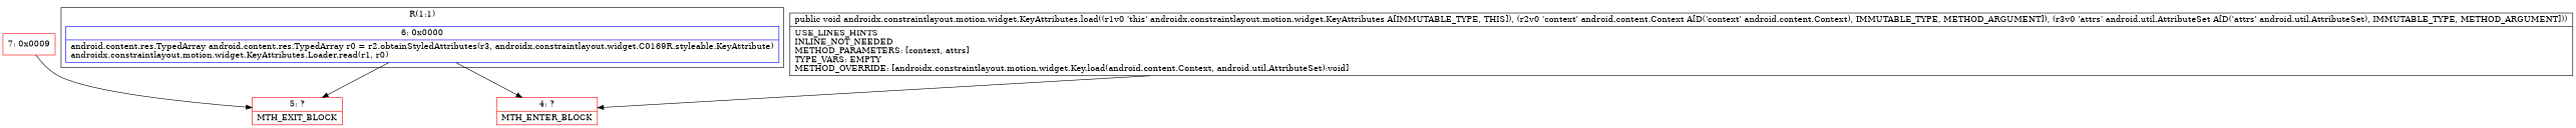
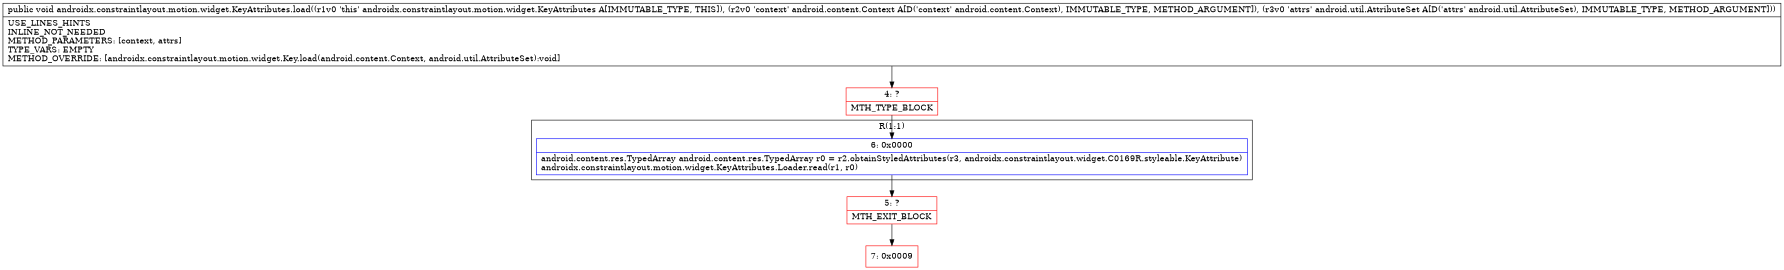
  digraph {
    node [color=red shape=record]
    n1 [color=blue label="{6\:\ 0x0000|android.content.res.TypedArray android.content.res.TypedArray r0 = r2.obtainStyledAttributes(r3, androidx.constraintlayout.widget.C0169R.styleable.KeyAttribute)\landroidx.constraintlayout.motion.widget.KeyAttributes.Loader.read(r1, r0)\l}"]
    n2 [label="{5\:\ ?|MTH_EXIT_BLOCK\l}"]
    n3 [label="{7\:\ 0x0009}"]
-   n4 [label="{4\:\ ?|MTH_ENTER_BLOCK\l}"]
+   n4 [label="{4\:\ ?|MTH_TYPE_BLOCK\l}"]
    n5 [label="{public void androidx.constraintlayout.motion.widget.KeyAttributes.load((r1v0 'this' androidx.constraintlayout.motion.widget.KeyAttributes A[IMMUTABLE_TYPE, THIS]), (r2v0 'context' android.content.Context A[D('context' android.content.Context), IMMUTABLE_TYPE, METHOD_ARGUMENT]), (r3v0 'attrs' android.util.AttributeSet A[D('attrs' android.util.AttributeSet), IMMUTABLE_TYPE, METHOD_ARGUMENT]))  | USE_LINES_HINTS\lINLINE_NOT_NEEDED\lMETHOD_PARAMETERS: [context, attrs]\lTYPE_VARS: EMPTY\lMETHOD_OVERRIDE: [androidx.constraintlayout.motion.widget.Key.load(android.content.Context, android.util.AttributeSet):void]\l}" color=""]
    subgraph cluster_1 {
      label="R(1:1)"
      n1
    }
    n1 -> n2
-   n3 -> n2
-   n1 -> n4
+   n2 -> n3
+   n4 -> n1
    n5 -> n4
  }
